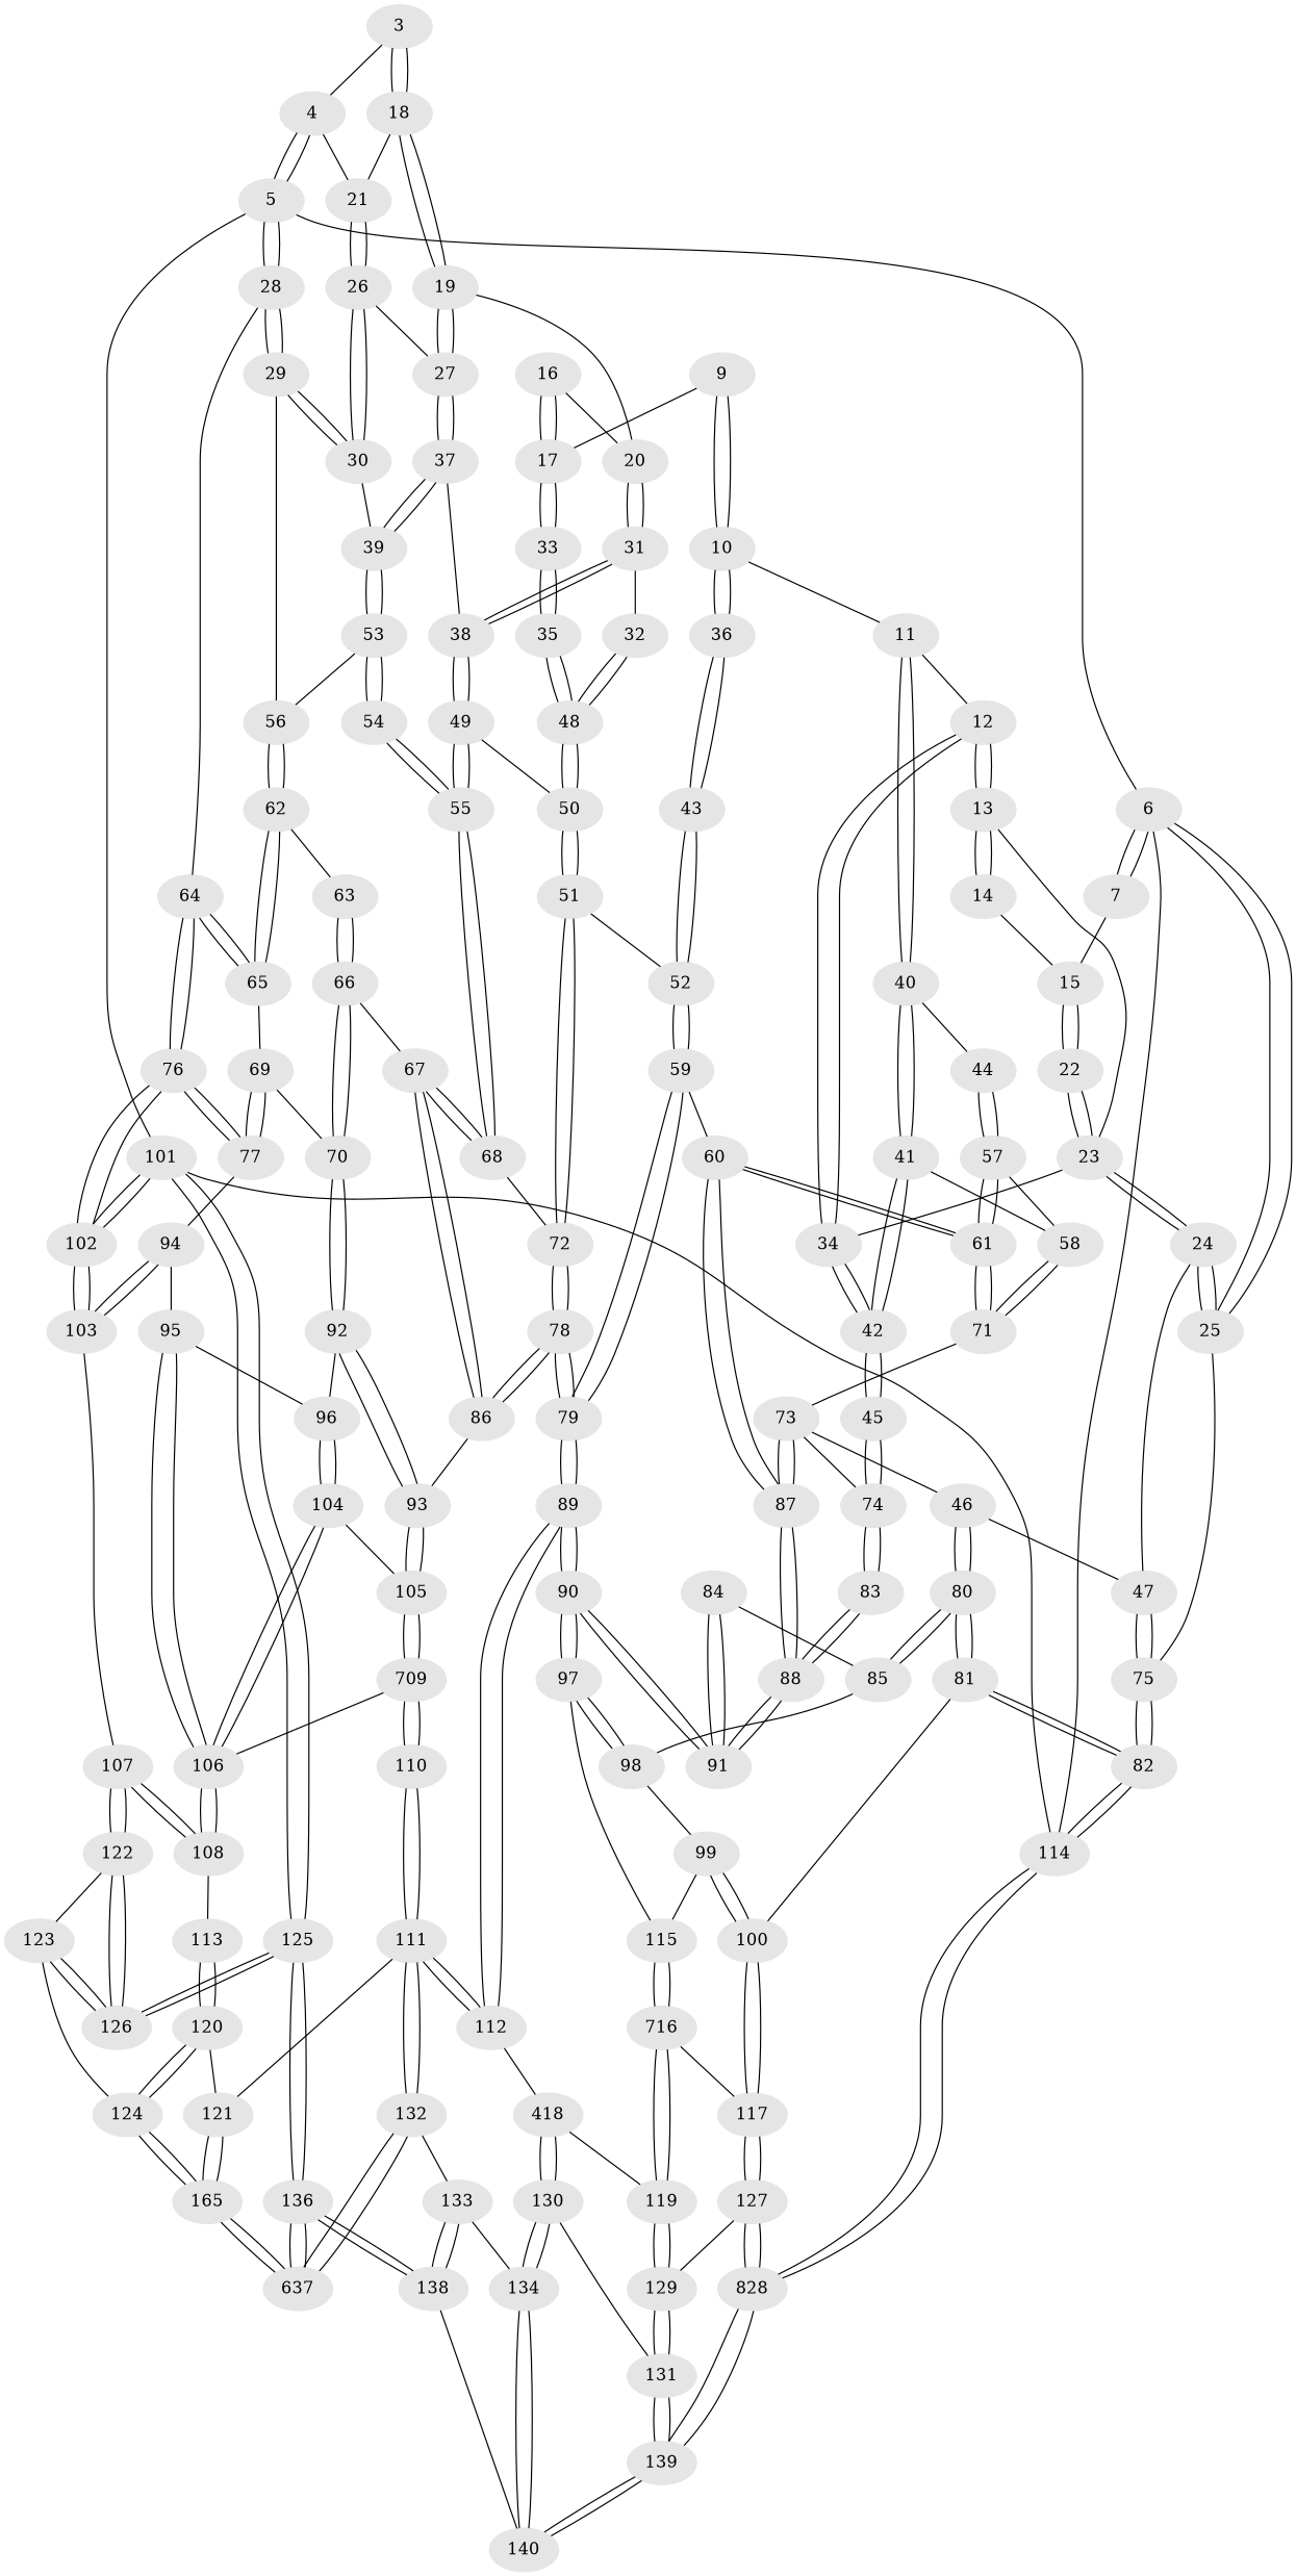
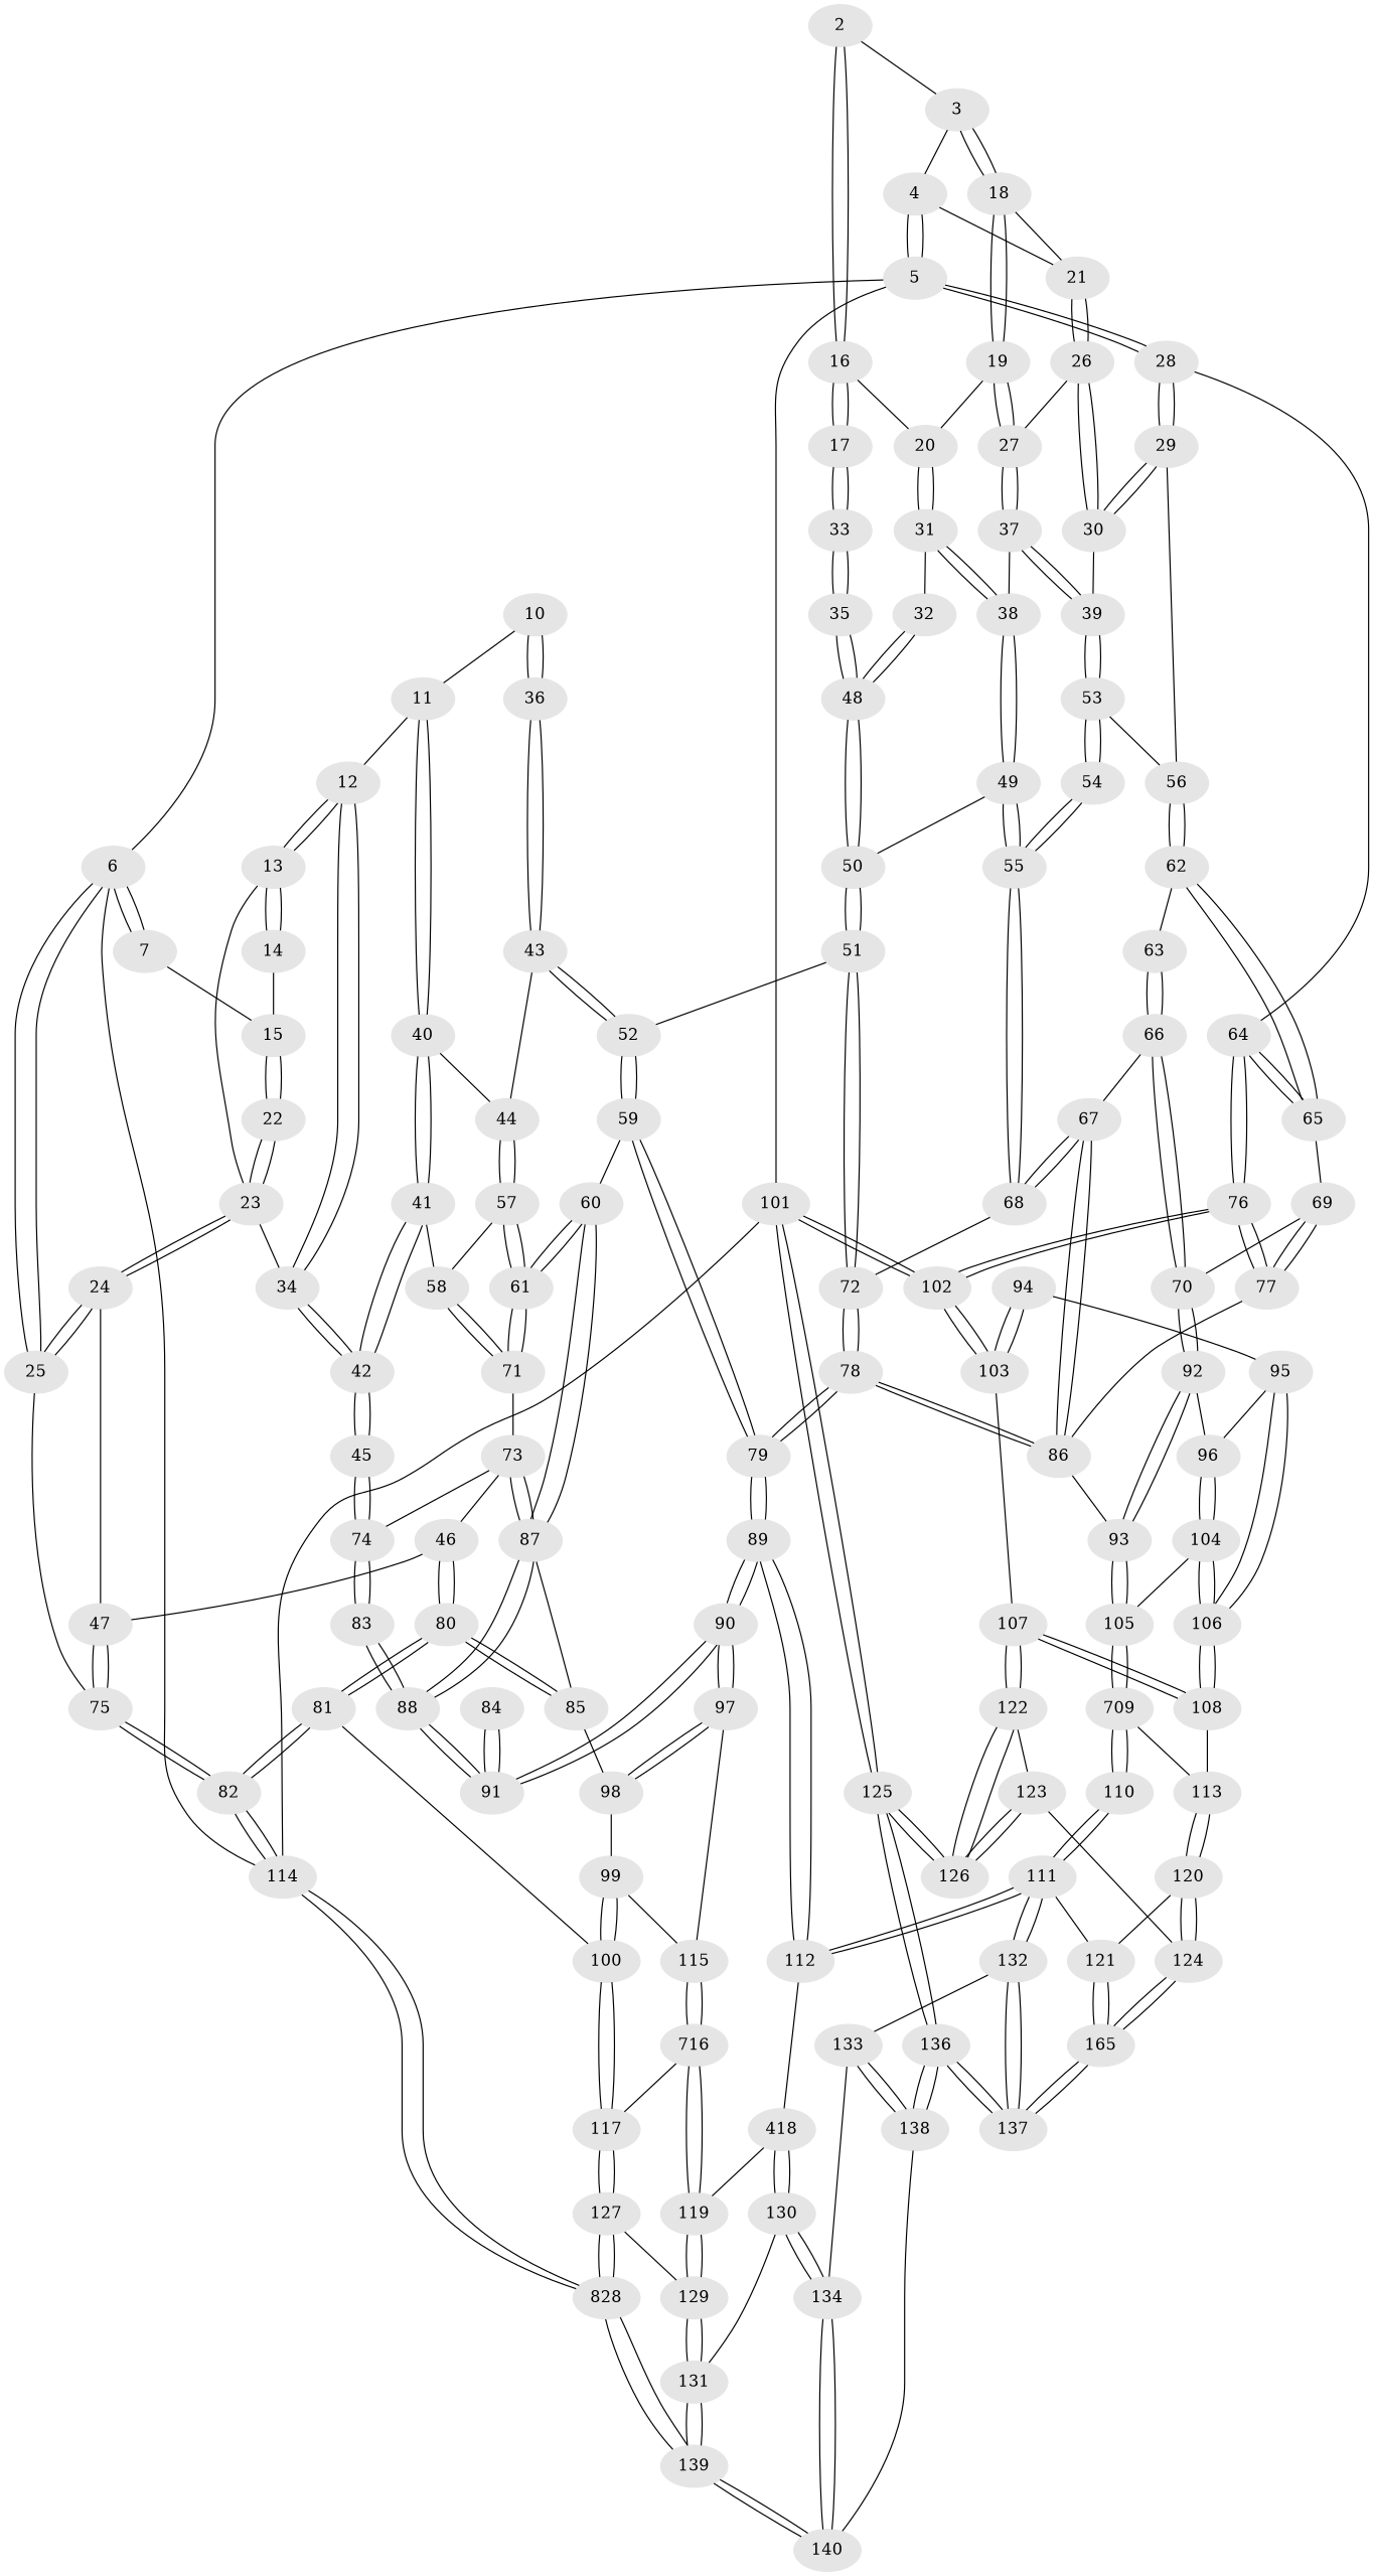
  graph {
    node [color=gray90 style=filled]
+   2
    3
    16
-   9
    10
    17
    4
    18
    20
    5
    21
    19
    6
    28
    101
    26
    7
    25
    114
    29
    64
    102
    125
    15
    75
    n26 [label=828]
    22
    14
    11
    36
    33
    12
    40
    43
    13
    34
    41
    44
    23
    42
    31
    35
    27
    37
    32
    38
    30
    24
    47
    82
    39
    56
    65
    76
    62
    53
    48
    49
    50
    45
    52
    55
    54
    58
    57
    71
    74
    59
    61
    46
    80
    83
    81
    85
    51
    68
    72
    78
    60
    79
    63
    66
    73
    87
    89
    88
    69
    67
    70
    77
    86
    92
    93
    94
    96
    103
    95
    90
    112
    100
    98
    117
    84
    91
    99
    105
    97
    n108 [label=418]
    115
    104
    n111 [label=709]
    106
    107
    108
    n115 [label=716]
    127
    126
    136
    122
    113
    110
    123
    120
    111
    121
    132
    n127 [label=165]
    133
-   137 [label=637]
+   137
    119
    130
    124
    139
    129
    131
    134
    138
    140
+   2 -- 3
+   2 -- 16
+   2 -- 16
    3 -- 4
    3 -- 18
    3 -- 18
    16 -- 17
    16 -- 17
    16 -- 20
-   9 -- 10
-   9 -- 10
-   9 -- 17
    10 -- 11
    10 -- 36
    10 -- 36
    17 -- 33
    17 -- 33
    4 -- 5
    4 -- 5
    4 -- 21
    18 -- 21
    18 -- 19
    18 -- 19
    20 -- 31
    20 -- 31
    5 -- 6
    5 -- 28
    5 -- 28
    5 -- 101
    21 -- 26
    21 -- 26
    19 -- 20
    19 -- 27
    19 -- 27
    6 -- 7
    6 -- 7
    6 -- 25
    6 -- 25
    6 -- 114
    28 -- 29
    28 -- 29
    28 -- 64
    101 -- 114
    101 -- 102
    101 -- 102
    101 -- 125
    101 -- 125
    26 -- 27
    26 -- 30
    26 -- 30
    7 -- 15
    25 -- 75
    114 -- n26
    114 -- n26
    29 -- 30
    29 -- 30
    29 -- 56
    64 -- 65
    64 -- 65
    64 -- 76
    64 -- 76
    102 -- 103
    102 -- 103
    125 -- 126
    125 -- 126
    125 -- 136
    125 -- 136
    15 -- 22
    15 -- 22
    75 -- 82
    75 -- 82
    n26 -- 139
    n26 -- 139
    22 -- 23
    22 -- 23
    14 -- 15
    11 -- 12
    11 -- 40
    11 -- 40
    36 -- 43
    36 -- 43
    33 -- 35
    33 -- 35
    12 -- 13
    12 -- 13
    12 -- 34
    12 -- 34
    40 -- 41
    40 -- 41
    40 -- 44
+   43 -- 44
    43 -- 52
    43 -- 52
    13 -- 14
    13 -- 14
    13 -- 23
    34 -- 42
    34 -- 42
    41 -- 42
    41 -- 42
    41 -- 58
    44 -- 57
    44 -- 57
    23 -- 34
    23 -- 24
    23 -- 24
    42 -- 45
    42 -- 45
    31 -- 32
    31 -- 38
    31 -- 38
    35 -- 48
    35 -- 48
    27 -- 37
    27 -- 37
    37 -- 38
    37 -- 39
    37 -- 39
    32 -- 48
    32 -- 48
    38 -- 49
    38 -- 49
    30 -- 39
    24 -- 25
    24 -- 25
    24 -- 47
    47 -- 75
    47 -- 75
    82 -- 114
    82 -- 114
    39 -- 53
    39 -- 53
    56 -- 62
    56 -- 62
    65 -- 69
    76 -- 102
    76 -- 102
    76 -- 77
    76 -- 77
    62 -- 65
    62 -- 65
    62 -- 63
    53 -- 56
    53 -- 54
    53 -- 54
    48 -- 50
    48 -- 50
    49 -- 50
    49 -- 55
    49 -- 55
    50 -- 51
    50 -- 51
    45 -- 74
    45 -- 74
    52 -- 59
    52 -- 59
    55 -- 68
    55 -- 68
    54 -- 55
    54 -- 55
    58 -- 71
    58 -- 71
    57 -- 58
    57 -- 61
    57 -- 61
    71 -- 73
    74 -- 83
    74 -- 83
    59 -- 60
    59 -- 79
    59 -- 79
    61 -- 71
    61 -- 71
    46 -- 47
    46 -- 80
    46 -- 80
    80 -- 81
    80 -- 81
    80 -- 85
    80 -- 85
    83 -- 88
    83 -- 88
    81 -- 82
    81 -- 82
    81 -- 100
    85 -- 98
    51 -- 52
    51 -- 72
    51 -- 72
    68 -- 72
    72 -- 78
    72 -- 78
    78 -- 79
    78 -- 79
    78 -- 86
    78 -- 86
    60 -- 61
    60 -- 61
    60 -- 87
    60 -- 87
    79 -- 89
    79 -- 89
    63 -- 66
    63 -- 66
    66 -- 67
    66 -- 70
    66 -- 70
    73 -- 74
    73 -- 46
    73 -- 87
    73 -- 87
    87 -- 88
    87 -- 88
    89 -- 90
    89 -- 90
    89 -- 112
    89 -- 112
    88 -- 91
    88 -- 91
    69 -- 70
    69 -- 77
    69 -- 77
    67 -- 68
    67 -- 68
    67 -- 86
    67 -- 86
    70 -- 92
    70 -- 92
-   77 -- 94
+   77 -- 86
    86 -- 93
    92 -- 93
    92 -- 93
    92 -- 96
    93 -- 105
    93 -- 105
    94 -- 103
    94 -- 103
    94 -- 95
    96 -- 104
    96 -- 104
    103 -- 107
    95 -- 96
    95 -- 106
    95 -- 106
    90 -- 91
    90 -- 91
    90 -- 97
    90 -- 97
    112 -- n108
    100 -- 117
    100 -- 117
    98 -- 99
    117 -- 127
    117 -- 127
-   84 -- 85
+   87 -- 85
    84 -- 91
    84 -- 91
    99 -- 100
    99 -- 100
    99 -- 115
    105 -- n111
    105 -- n111
    97 -- 98
    97 -- 98
    97 -- 115
    n108 -- 119
    n108 -- 130
    n108 -- 130
    115 -- n115
    115 -- n115
    104 -- 105
    104 -- 106
    104 -- 106
-   n111 -- 106
+   n111 -- 113
    n111 -- 110
    n111 -- 110
    106 -- 108
    106 -- 108
    107 -- 108
    107 -- 108
    107 -- 122
    107 -- 122
    108 -- 113
    n115 -- 117
    n115 -- 119
    n115 -- 119
    127 -- n26
    127 -- n26
    127 -- 129
    136 -- 137
    136 -- 137
    136 -- 138
    136 -- 138
    122 -- 126
    122 -- 126
    122 -- 123
    113 -- 120
    113 -- 120
    110 -- 111
    110 -- 111
    123 -- 126
    123 -- 126
    123 -- 124
    120 -- 121
    120 -- 124
    120 -- 124
    111 -- 112
    111 -- 112
    111 -- 121
    111 -- 132
    111 -- 132
    121 -- n127
    121 -- n127
    132 -- 133
    132 -- 137
    132 -- 137
    n127 -- 137
    n127 -- 137
    133 -- 134
    133 -- 138
    133 -- 138
    119 -- 129
    119 -- 129
    130 -- 131
    130 -- 134
    130 -- 134
    124 -- n127
    124 -- n127
    139 -- 140
    139 -- 140
    129 -- 131
    129 -- 131
    131 -- 139
    131 -- 139
    134 -- 140
    134 -- 140
    138 -- 140
  }
